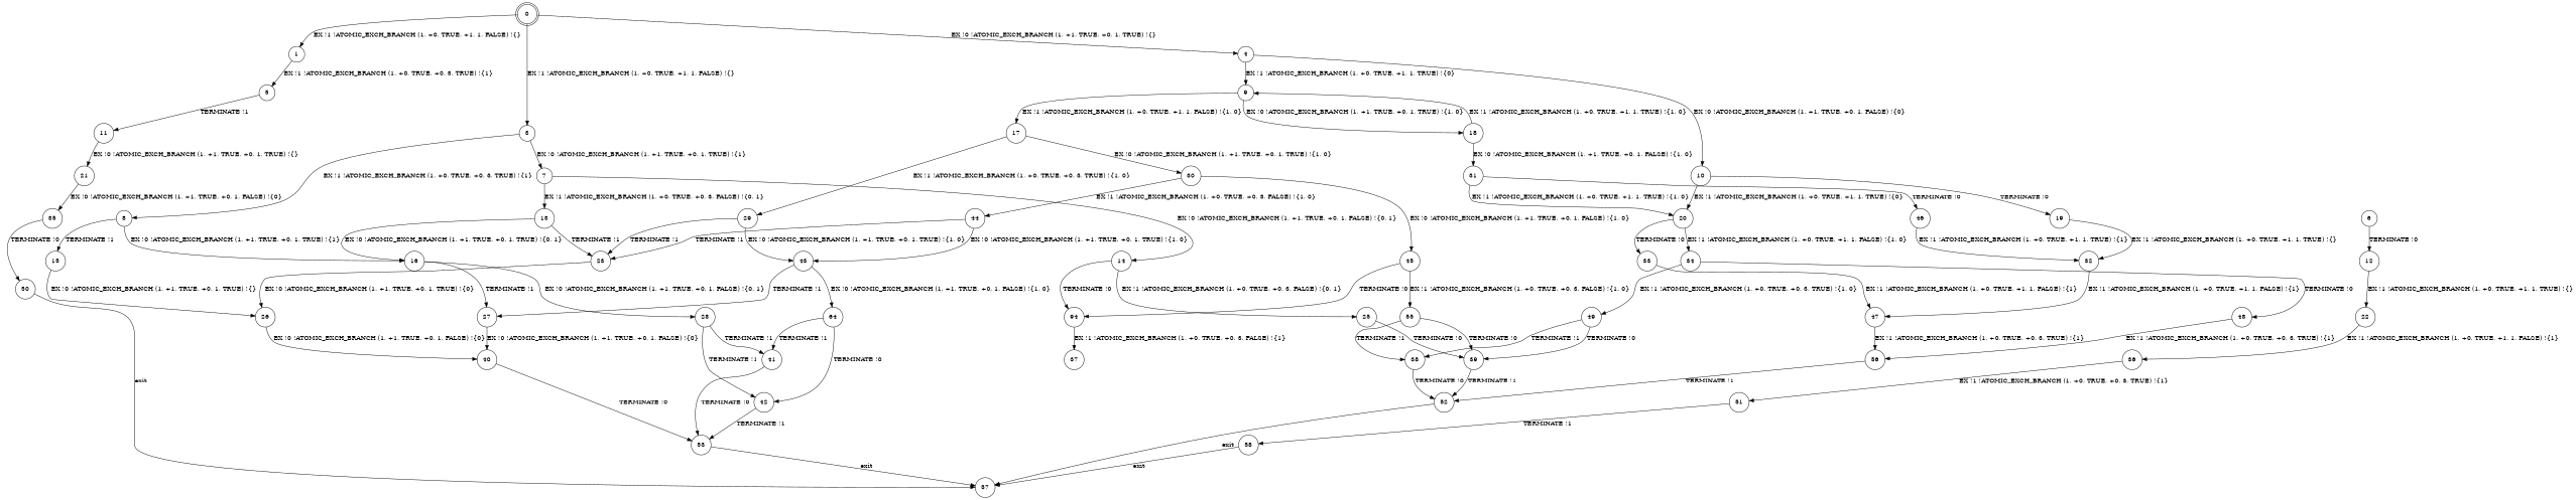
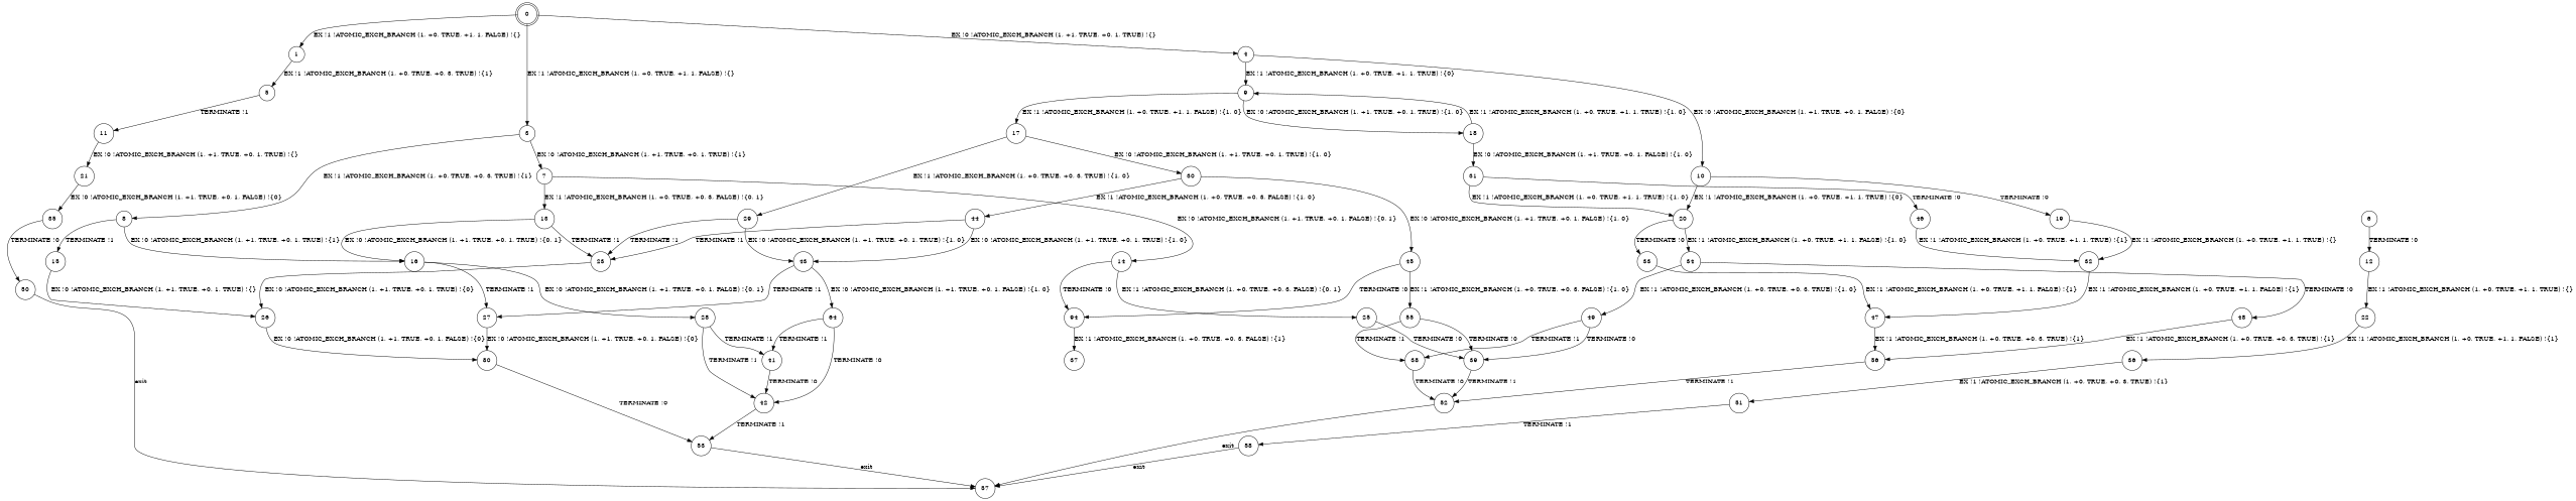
  digraph {
    node [shape=circle]
    0 [peripheries=2]
    1
    3
    4
    5
    7
    8
    9
    10
    11
    6
    12
    13
    14
    15
    16
    17
    18
    19
    20
    21
    22
    23
    n24 [label=94]
    25
    26
    27
    28
    29
    30
    31
    32
    33
    34
    35
    36
    37
    39
-   40
+   40 [label=80]
    41
    42
    43
    44
    45
    46
    47
    48
    49
    50
    51
    38
    52
    53
    n54 [label=64]
    55
    56
    57
    58
    0 -> 1 [label="EX !1 !ATOMIC_EXCH_BRANCH (1, +0, TRUE, +1, 1, FALSE) !{}"]
    0 -> 3 [label="EX !1 !ATOMIC_EXCH_BRANCH (1, +0, TRUE, +1, 1, FALSE) !{}"]
    0 -> 4 [label="EX !0 !ATOMIC_EXCH_BRANCH (1, +1, TRUE, +0, 1, TRUE) !{}"]
    1 -> 5 [label="EX !1 !ATOMIC_EXCH_BRANCH (1, +0, TRUE, +0, 3, TRUE) !{1}"]
    3 -> 7 [label="EX !0 !ATOMIC_EXCH_BRANCH (1, +1, TRUE, +0, 1, TRUE) !{1}"]
    3 -> 8 [label="EX !1 !ATOMIC_EXCH_BRANCH (1, +0, TRUE, +0, 3, TRUE) !{1}"]
    4 -> 9 [label="EX !1 !ATOMIC_EXCH_BRANCH (1, +0, TRUE, +1, 1, TRUE) !{0}"]
    4 -> 10 [label="EX !0 !ATOMIC_EXCH_BRANCH (1, +1, TRUE, +0, 1, FALSE) !{0}"]
    5 -> 11 [label="TERMINATE !1"]
    7 -> 13 [label="EX !1 !ATOMIC_EXCH_BRANCH (1, +0, TRUE, +0, 3, FALSE) !{0, 1}"]
    7 -> 14 [label="EX !0 !ATOMIC_EXCH_BRANCH (1, +1, TRUE, +0, 1, FALSE) !{0, 1}"]
    8 -> 15 [label="TERMINATE !1"]
    8 -> 16 [label="EX !0 !ATOMIC_EXCH_BRANCH (1, +1, TRUE, +0, 1, TRUE) !{1}"]
    9 -> 17 [label="EX !1 !ATOMIC_EXCH_BRANCH (1, +0, TRUE, +1, 1, FALSE) !{1, 0}"]
    9 -> 18 [label="EX !0 !ATOMIC_EXCH_BRANCH (1, +1, TRUE, +0, 1, TRUE) !{1, 0}"]
    10 -> 19 [label="TERMINATE !0"]
    10 -> 20 [label="EX !1 !ATOMIC_EXCH_BRANCH (1, +0, TRUE, +1, 1, TRUE) !{0}"]
    11 -> 21 [label="EX !0 !ATOMIC_EXCH_BRANCH (1, +1, TRUE, +0, 1, TRUE) !{}"]
    6 -> 12 [label="TERMINATE !0"]
    12 -> 22 [label="EX !1 !ATOMIC_EXCH_BRANCH (1, +0, TRUE, +1, 1, TRUE) !{}"]
    13 -> 16 [label="EX !0 !ATOMIC_EXCH_BRANCH (1, +1, TRUE, +0, 1, TRUE) !{0, 1}"]
    13 -> 23 [label="TERMINATE !1"]
    14 -> n24 [label="TERMINATE !0"]
    14 -> 25 [label="EX !1 !ATOMIC_EXCH_BRANCH (1, +0, TRUE, +0, 3, FALSE) !{0, 1}"]
    15 -> 26 [label="EX !0 !ATOMIC_EXCH_BRANCH (1, +1, TRUE, +0, 1, TRUE) !{}"]
    16 -> 27 [label="TERMINATE !1"]
    16 -> 28 [label="EX !0 !ATOMIC_EXCH_BRANCH (1, +1, TRUE, +0, 1, FALSE) !{0, 1}"]
    17 -> 29 [label="EX !1 !ATOMIC_EXCH_BRANCH (1, +0, TRUE, +0, 3, TRUE) !{1, 0}"]
    17 -> 30 [label="EX !0 !ATOMIC_EXCH_BRANCH (1, +1, TRUE, +0, 1, TRUE) !{1, 0}"]
    18 -> 9 [label="EX !1 !ATOMIC_EXCH_BRANCH (1, +0, TRUE, +1, 1, TRUE) !{1, 0}"]
    18 -> 31 [label="EX !0 !ATOMIC_EXCH_BRANCH (1, +1, TRUE, +0, 1, FALSE) !{1, 0}"]
    19 -> 32 [label="EX !1 !ATOMIC_EXCH_BRANCH (1, +0, TRUE, +1, 1, TRUE) !{}"]
    20 -> 33 [label="TERMINATE !0"]
    20 -> 34 [label="EX !1 !ATOMIC_EXCH_BRANCH (1, +0, TRUE, +1, 1, FALSE) !{1, 0}"]
    21 -> 35 [label="EX !0 !ATOMIC_EXCH_BRANCH (1, +1, TRUE, +0, 1, FALSE) !{0}"]
    22 -> 36 [label="EX !1 !ATOMIC_EXCH_BRANCH (1, +0, TRUE, +1, 1, FALSE) !{1}"]
    23 -> 26 [label="EX !0 !ATOMIC_EXCH_BRANCH (1, +1, TRUE, +0, 1, TRUE) !{0}"]
    n24 -> 37 [label="EX !1 !ATOMIC_EXCH_BRANCH (1, +0, TRUE, +0, 3, FALSE) !{1}"]
    25 -> 39 [label="TERMINATE !0"]
    26 -> 40 [label="EX !0 !ATOMIC_EXCH_BRANCH (1, +1, TRUE, +0, 1, FALSE) !{0}"]
    27 -> 40 [label="EX !0 !ATOMIC_EXCH_BRANCH (1, +1, TRUE, +0, 1, FALSE) !{0}"]
    28 -> 41 [label="TERMINATE !1"]
    28 -> 42 [label="TERMINATE !1"]
    29 -> 23 [label="TERMINATE !1"]
    29 -> 43 [label="EX !0 !ATOMIC_EXCH_BRANCH (1, +1, TRUE, +0, 1, TRUE) !{1, 0}"]
    30 -> 44 [label="EX !1 !ATOMIC_EXCH_BRANCH (1, +0, TRUE, +0, 3, FALSE) !{1, 0}"]
    30 -> 45 [label="EX !0 !ATOMIC_EXCH_BRANCH (1, +1, TRUE, +0, 1, FALSE) !{1, 0}"]
    31 -> 20 [label="EX !1 !ATOMIC_EXCH_BRANCH (1, +0, TRUE, +1, 1, TRUE) !{1, 0}"]
    31 -> 46 [label="TERMINATE !0"]
    32 -> 47 [label="EX !1 !ATOMIC_EXCH_BRANCH (1, +0, TRUE, +1, 1, FALSE) !{1}"]
    33 -> 47 [label="EX !1 !ATOMIC_EXCH_BRANCH (1, +0, TRUE, +1, 1, FALSE) !{1}"]
    34 -> 48 [label="TERMINATE !0"]
    34 -> 49 [label="EX !1 !ATOMIC_EXCH_BRANCH (1, +0, TRUE, +0, 3, TRUE) !{1, 0}"]
    35 -> 50 [label="TERMINATE !0"]
    36 -> 51 [label="EX !1 !ATOMIC_EXCH_BRANCH (1, +0, TRUE, +0, 3, TRUE) !{1}"]
    39 -> 52 [label="TERMINATE !1"]
    40 -> 53 [label="TERMINATE !0"]
-   41 -> 53 [label="TERMINATE !0"]
+   41 -> 42 [label="TERMINATE !0"]
    42 -> 53 [label="TERMINATE !1"]
    43 -> 27 [label="TERMINATE !1"]
    43 -> n54 [label="EX !0 !ATOMIC_EXCH_BRANCH (1, +1, TRUE, +0, 1, FALSE) !{1, 0}"]
    44 -> 23 [label="TERMINATE !1"]
    44 -> 43 [label="EX !0 !ATOMIC_EXCH_BRANCH (1, +1, TRUE, +0, 1, TRUE) !{1, 0}"]
    45 -> n24 [label="TERMINATE !0"]
    45 -> 55 [label="EX !1 !ATOMIC_EXCH_BRANCH (1, +0, TRUE, +0, 3, FALSE) !{1, 0}"]
    46 -> 32 [label="EX !1 !ATOMIC_EXCH_BRANCH (1, +0, TRUE, +1, 1, TRUE) !{1}"]
    47 -> 56 [label="EX !1 !ATOMIC_EXCH_BRANCH (1, +0, TRUE, +0, 3, TRUE) !{1}"]
    48 -> 56 [label="EX !1 !ATOMIC_EXCH_BRANCH (1, +0, TRUE, +0, 3, TRUE) !{1}"]
    49 -> 39 [label="TERMINATE !0"]
    49 -> 38 [label="TERMINATE !1"]
    50 -> 57 [label=exit]
    51 -> 58 [label="TERMINATE !1"]
    38 -> 52 [label="TERMINATE !0"]
    52 -> 57 [label=exit]
    53 -> 57 [label=exit]
    n54 -> 41 [label="TERMINATE !1"]
    n54 -> 42 [label="TERMINATE !0"]
    55 -> 39 [label="TERMINATE !0"]
    55 -> 38 [label="TERMINATE !1"]
    56 -> 52 [label="TERMINATE !1"]
    58 -> 57 [label=exit]
  }
